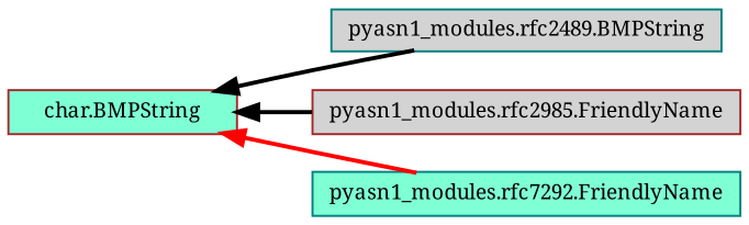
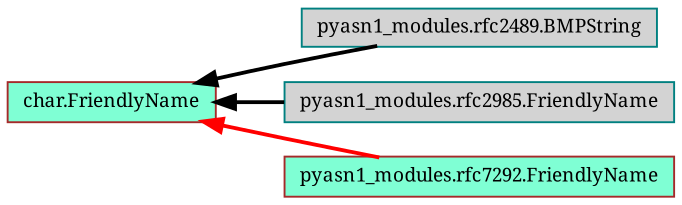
  digraph {
    fontname="Noto Serif"
    rankdir=LR
    node [color=brown fillcolor=aquamarine fontname="Noto Serif" fontsize=10 shape=record style=filled]
    edge [color=black dir=back fontname="Noto Serif" fontsize=10 labelfontname=Helvetica labelfontsize=10 style=bold]
-   n1 [height=0.2 label="char.BMPString" width=0.4]
+   n1 [height=0.2 label="char.FriendlyName" width=0.4]
    n2 [color=teal fillcolor=lightgrey height=0.2 label="pyasn1_modules.rfc2489.BMPString" width=0.4]
-   n3 [fillcolor=lightgrey height=0.2 label="pyasn1_modules.rfc2985.FriendlyName" width=0.4]
-   n4 [color=teal height=0.2 label="pyasn1_modules.rfc7292.FriendlyName" width=0.4]
+   n3 [color=teal fillcolor=lightgrey height=0.2 label="pyasn1_modules.rfc2985.FriendlyName" width=0.4]
+   n4 [height=0.2 label="pyasn1_modules.rfc7292.FriendlyName" width=0.4]
    n1 -> n2
    n1 -> n3
    n1 -> n4 [color=red]
  }
